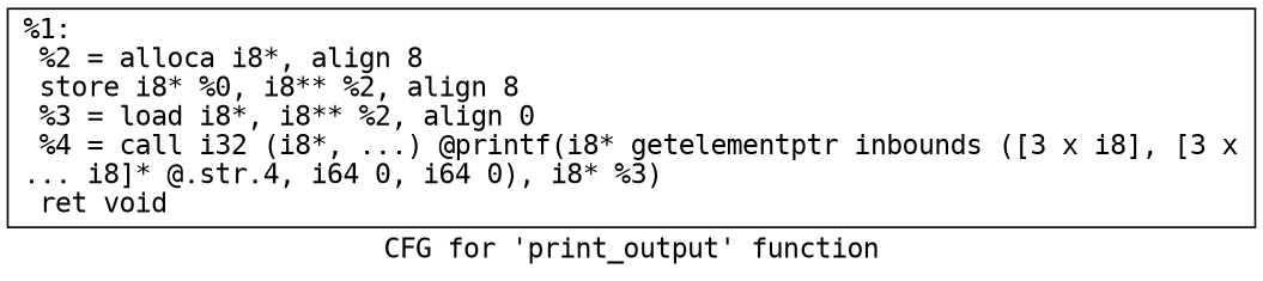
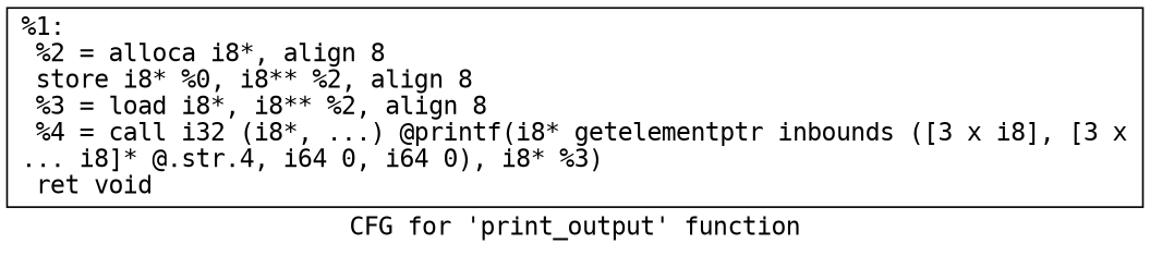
  digraph {
    label="CFG for 'print_output' function"
    fontname="DejaVu Sans Mono"
-   n1 [label="{%1:\l  %2 = alloca i8*, align 8\l  store i8* %0, i8** %2, align 8\l  %3 = load i8*, i8** %2, align 0\l  %4 = call i32 (i8*, ...) @printf(i8* getelementptr inbounds ([3 x i8], [3 x\l... i8]* @.str.4, i64 0, i64 0), i8* %3)\l  ret void\l}" shape=record fontname="DejaVu Sans Mono"]
+   n1 [label="{%1:\l  %2 = alloca i8*, align 8\l  store i8* %0, i8** %2, align 8\l  %3 = load i8*, i8** %2, align 8\l  %4 = call i32 (i8*, ...) @printf(i8* getelementptr inbounds ([3 x i8], [3 x\l... i8]* @.str.4, i64 0, i64 0), i8* %3)\l  ret void\l}" shape=record fontname="DejaVu Sans Mono"]
  }
